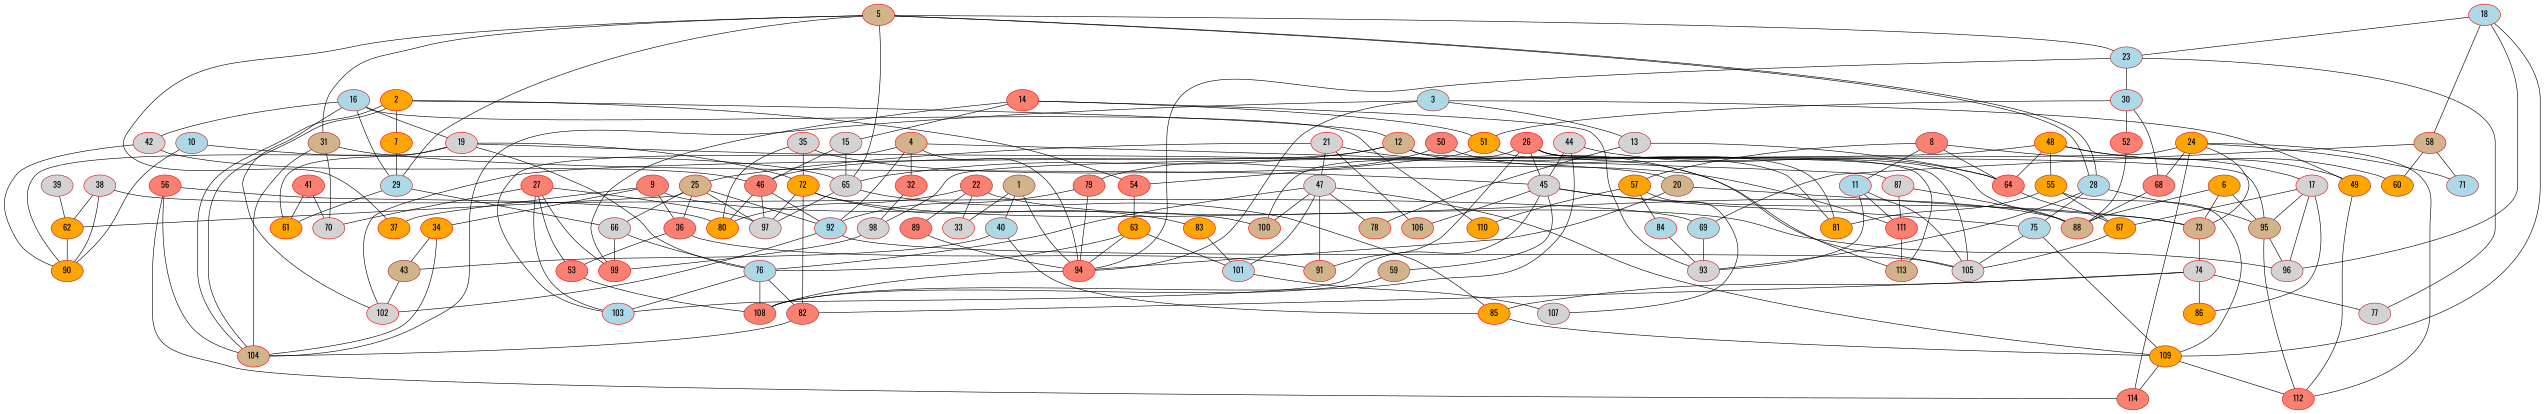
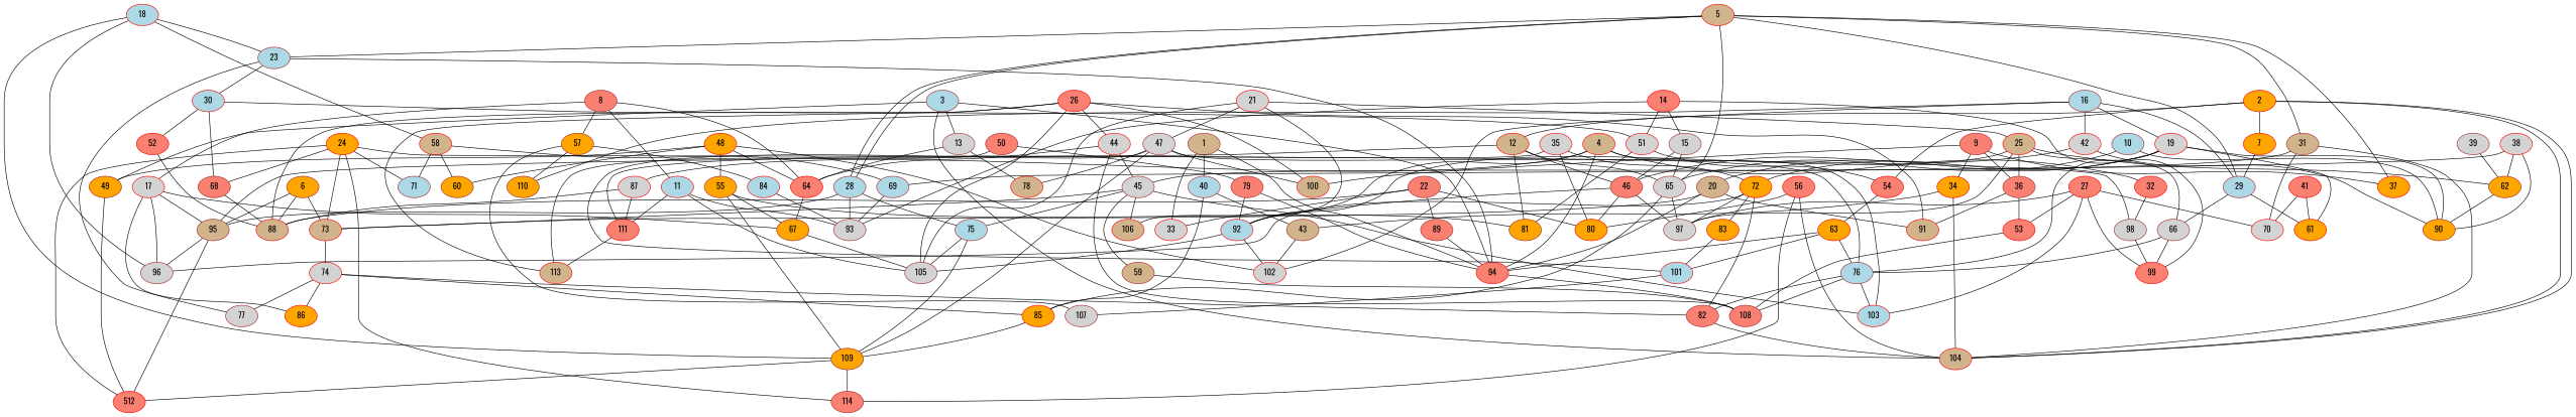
  graph {
    fontname=Oswald
    node [color=red fillcolor=lightgrey fontname=Oswald style=filled]
    edge [fontname=Oswald]
    1 [color=brown fillcolor=tan]
    33
    40 [color=brown fillcolor=lightblue]
    94 [fillcolor=salmon]
    43 [color=brown fillcolor=tan]
    85 [fillcolor=orange]
    108 [color=brown fillcolor=salmon]
    2 [fillcolor=orange]
    7 [fillcolor=orange]
    12 [fillcolor=tan]
    54 [fillcolor=salmon]
    104 [fillcolor=tan]
    29 [color=brown fillcolor=lightblue]
    65 [color=brown]
    95 [color=brown fillcolor=tan]
    46 [color=brown fillcolor=salmon]
    81 [color=brown fillcolor=orange]
    63 [fillcolor=orange]
    3 [color=brown fillcolor=lightblue]
    13 [color=brown]
    49 [color=brown fillcolor=orange]
    64 [fillcolor=salmon]
    78 [fillcolor=tan]
-   112 [fillcolor=salmon]
+   112 [fillcolor=salmon label=512]
    4 [fillcolor=tan]
    32 [fillcolor=salmon]
    87
    92 [fillcolor=lightblue]
    103 [fillcolor=lightblue]
    98 [color=brown]
    88 [fillcolor=tan]
    111 [fillcolor=salmon]
    105 [color=brown]
    102
    5 [fillcolor=tan]
    23 [color=brown fillcolor=lightblue]
    28 [color=brown fillcolor=lightblue]
    31 [color=brown fillcolor=tan]
    37 [fillcolor=orange]
    30 [fillcolor=lightblue]
    77 [color=brown]
    93 [color=brown]
    75 [color=brown fillcolor=lightblue]
    61 [fillcolor=orange]
    66 [color=brown]
    70
    45 [color=brown]
    97 [color=brown]
    6 [color=brown fillcolor=orange]
    73 [fillcolor=tan]
    74
    96 [color=brown]
    8 [color=brown fillcolor=salmon]
    11 [fillcolor=lightblue]
    17
    57 [color=brown fillcolor=orange]
    67 [color=brown fillcolor=orange]
    86 [fillcolor=orange]
    110 [color=brown fillcolor=orange]
    84 [fillcolor=lightblue]
    107 [color=brown]
    9 [color=brown fillcolor=salmon]
    34 [fillcolor=orange]
    36 [color=brown fillcolor=salmon]
    100 [fillcolor=tan]
    91 [fillcolor=tan]
    53 [fillcolor=salmon]
    10 [color=brown fillcolor=lightblue]
    90 [color=brown fillcolor=orange]
    113 [fillcolor=tan]
    80 [fillcolor=orange]
    14 [fillcolor=salmon]
    15 [color=brown]
-   51 [fillcolor=orange]
+   51
    99 [fillcolor=salmon]
    16 [color=brown fillcolor=lightblue]
    19
    42
    20 [color=brown fillcolor=tan]
    72 [fillcolor=orange]
    76 [color=brown fillcolor=lightblue]
    18 [fillcolor=lightblue]
    58 [fillcolor=tan]
    109 [color=brown fillcolor=orange]
    71 [color=brown fillcolor=lightblue]
    69 [color=brown fillcolor=lightblue]
    60 [color=brown fillcolor=orange]
    114 [color=brown fillcolor=salmon]
    82 [color=brown fillcolor=salmon]
    83 [fillcolor=orange]
    21
    25 [fillcolor=tan]
    47 [color=brown]
    106 [fillcolor=tan]
    62 [color=brown fillcolor=orange]
    101 [fillcolor=lightblue]
    22 [color=brown fillcolor=salmon]
    89 [color=brown fillcolor=salmon]
    68 [color=brown fillcolor=salmon]
    52 [fillcolor=salmon]
    24 [fillcolor=orange]
    26 [fillcolor=salmon]
    44
    27 [fillcolor=salmon]
    59 [color=brown fillcolor=tan]
    35
    38
    39 [color=brown]
    41 [fillcolor=salmon]
    48 [fillcolor=orange]
    55 [color=brown fillcolor=orange]
    50 [color=brown fillcolor=salmon]
    79 [color=brown fillcolor=salmon]
    56 [fillcolor=salmon]
    1 -- 33
    1 -- 40
    1 -- 94
    40 -- 43
    40 -- 85
    94 -- 108
    43 -- 102
    85 -- 109
    2 -- 7
    2 -- 12
    2 -- 54
    2 -- 104
    2 -- 104
    7 -- 29
    12 -- 65
    12 -- 95
    12 -- 46
    12 -- 81
    54 -- 63
    29 -- 61
    29 -- 66
    65 -- 85
    65 -- 97
    95 -- 112
    95 -- 96
    46 -- 92
    46 -- 97
    46 -- 80
    63 -- 94
    63 -- 76
    63 -- 101
    3 -- 94
    3 -- 104
    3 -- 13
    3 -- 49
    13 -- 64
    13 -- 78
    49 -- 112
    64 -- 67
    4 -- 94
    4 -- 32
    4 -- 87
    4 -- 92
    4 -- 103
    32 -- 98
    87 -- 88
    87 -- 111
    92 -- 105
    92 -- 102
    98 -- 99
    111 -- 113
    5 -- 29
    5 -- 65
    5 -- 23
    5 -- 28
    5 -- 28
    5 -- 31
    5 -- 37
    23 -- 94
    23 -- 30
    23 -- 77
    28 -- 95
    28 -- 93
    28 -- 75
    31 -- 104
    31 -- 70
    31 -- 45
    30 -- 51
    30 -- 68
    30 -- 52
    75 -- 105
    75 -- 109
    66 -- 99
    66 -- 76
    45 -- 103
    45 -- 75
    45 -- 73
    45 -- 106
    45 -- 59
    6 -- 95
    6 -- 88
    6 -- 73
    73 -- 74
    74 -- 85
    74 -- 77
    74 -- 86
    74 -- 82
    8 -- 64
    8 -- 11
    8 -- 17
    8 -- 57
    11 -- 111
    11 -- 105
    11 -- 93
    17 -- 95
    17 -- 96
    17 -- 67
    17 -- 86
    57 -- 110
    57 -- 84
    57 -- 107
    67 -- 105
    84 -- 93
    9 -- 37
    9 -- 34
    9 -- 36
    9 -- 100
    34 -- 43
    34 -- 104
    36 -- 91
    36 -- 53
    53 -- 108
    10 -- 65
    10 -- 90
    14 -- 93
    14 -- 15
    14 -- 51
    14 -- 99
    15 -- 65
    15 -- 46
    51 -- 54
    51 -- 81
    16 -- 29
    16 -- 102
    16 -- 110
    16 -- 19
    16 -- 42
    19 -- 61
    19 -- 90
    19 -- 20
    19 -- 72
    19 -- 76
    42 -- 46
    42 -- 90
    20 -- 94
    20 -- 73
    72 -- 97
    72 -- 96
    72 -- 82
    72 -- 83
    76 -- 108
    76 -- 103
    76 -- 82
    18 -- 23
    18 -- 96
    18 -- 58
    18 -- 109
    58 -- 71
    58 -- 69
    58 -- 60
    109 -- 112
    109 -- 114
    69 -- 93
    82 -- 104
    83 -- 101
    21 -- 105
    21 -- 25
    21 -- 47
    21 -- 106
    25 -- 92
    25 -- 66
    25 -- 97
    25 -- 36
    25 -- 62
    47 -- 78
    47 -- 100
-   47 -- 91
+   20 -- 91
    47 -- 76
    47 -- 109
    47 -- 101
    62 -- 90
    101 -- 107
    22 -- 33
    22 -- 88
    22 -- 80
    22 -- 89
    89 -- 94
    68 -- 88
    52 -- 88
    24 -- 112
    24 -- 98
    24 -- 73
    24 -- 71
    24 -- 114
    24 -- 68
    26 -- 88
    26 -- 105
    26 -- 100
    26 -- 91
    26 -- 113
-   26 -- 45
+   26 -- 44
    44 -- 108
    44 -- 64
    44 -- 45
    27 -- 103
    27 -- 70
    27 -- 97
    27 -- 53
    27 -- 99
    59 -- 108
    35 -- 111
    35 -- 80
    35 -- 72
    38 -- 90
    38 -- 69
    38 -- 62
    39 -- 62
    41 -- 61
    41 -- 70
    48 -- 49
    48 -- 64
    48 -- 102
    48 -- 60
    48 -- 55
    55 -- 81
    55 -- 67
    55 -- 109
    50 -- 113
    50 -- 79
    79 -- 94
    79 -- 92
    56 -- 104
    56 -- 80
    56 -- 114
  }
